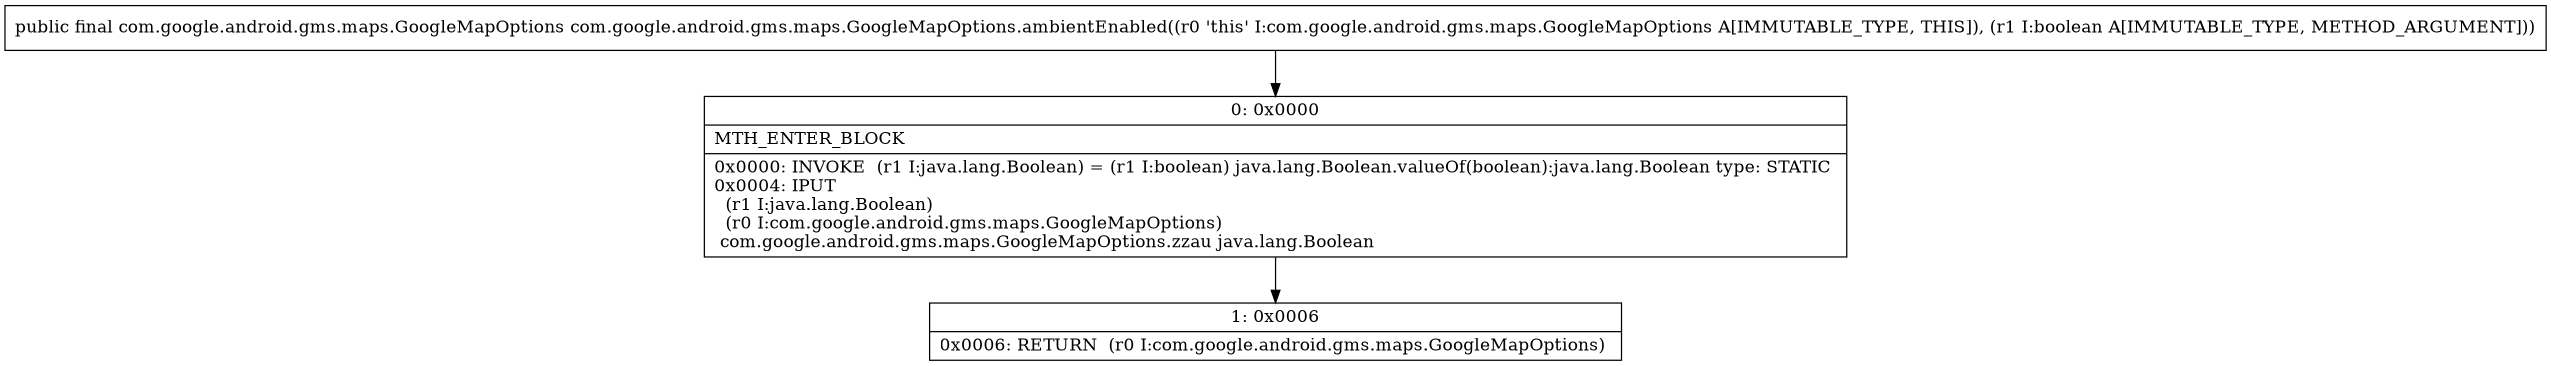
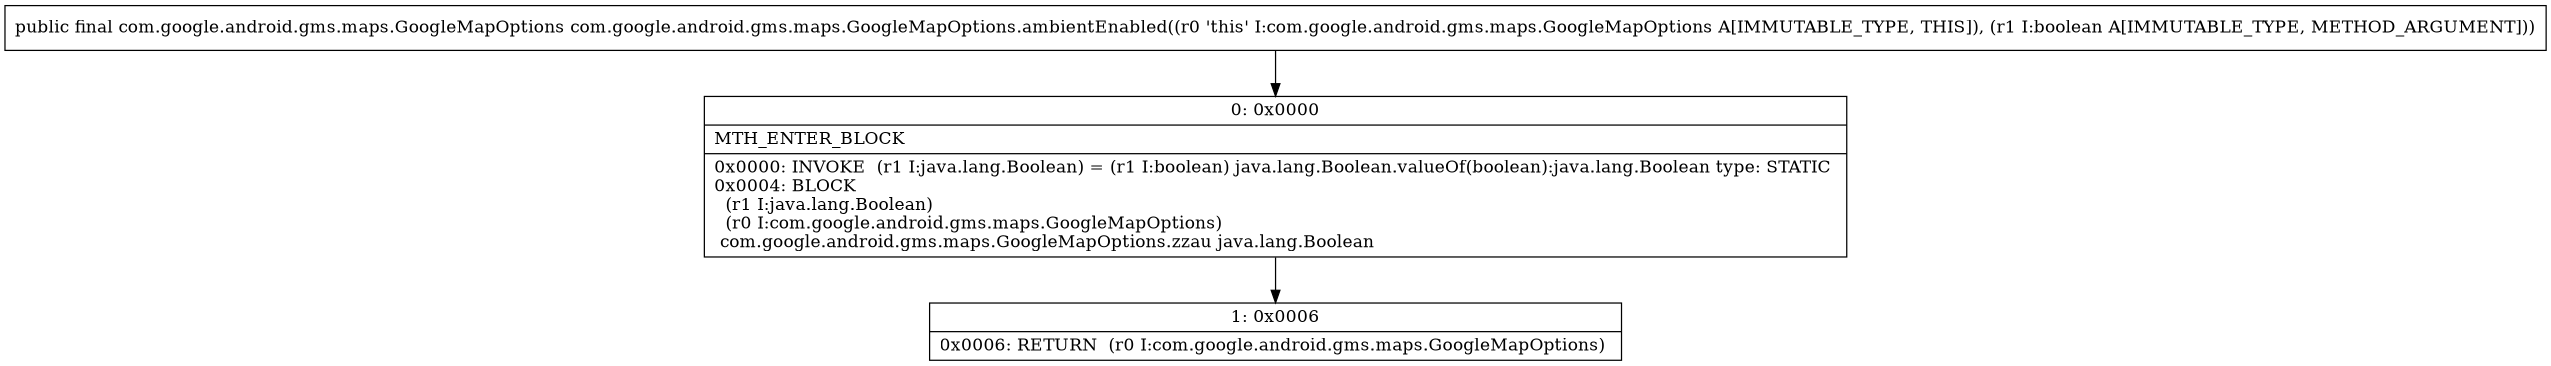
  digraph {
    node [shape=record]
-   n1 [label="{0\:\ 0x0000|MTH_ENTER_BLOCK\l|0x0000: INVOKE  (r1 I:java.lang.Boolean) = (r1 I:boolean) java.lang.Boolean.valueOf(boolean):java.lang.Boolean type: STATIC \l0x0004: IPUT  \l  (r1 I:java.lang.Boolean)\l  (r0 I:com.google.android.gms.maps.GoogleMapOptions)\l com.google.android.gms.maps.GoogleMapOptions.zzau java.lang.Boolean \l}"]
+   n1 [label="{0\:\ 0x0000|MTH_ENTER_BLOCK\l|0x0000: INVOKE  (r1 I:java.lang.Boolean) = (r1 I:boolean) java.lang.Boolean.valueOf(boolean):java.lang.Boolean type: STATIC \l0x0004: BLOCK  \l  (r1 I:java.lang.Boolean)\l  (r0 I:com.google.android.gms.maps.GoogleMapOptions)\l com.google.android.gms.maps.GoogleMapOptions.zzau java.lang.Boolean \l}"]
    n2 [label="{1\:\ 0x0006|0x0006: RETURN  (r0 I:com.google.android.gms.maps.GoogleMapOptions) \l}"]
    n3 [label="{public final com.google.android.gms.maps.GoogleMapOptions com.google.android.gms.maps.GoogleMapOptions.ambientEnabled((r0 'this' I:com.google.android.gms.maps.GoogleMapOptions A[IMMUTABLE_TYPE, THIS]), (r1 I:boolean A[IMMUTABLE_TYPE, METHOD_ARGUMENT])) }"]
    n1 -> n2
    n3 -> n1
  }
